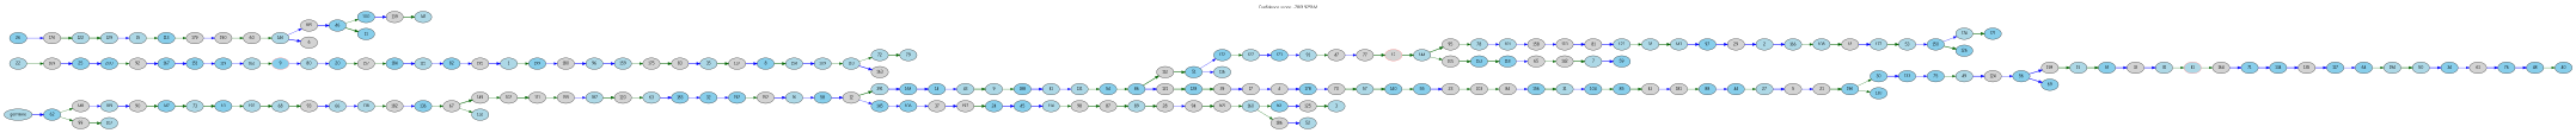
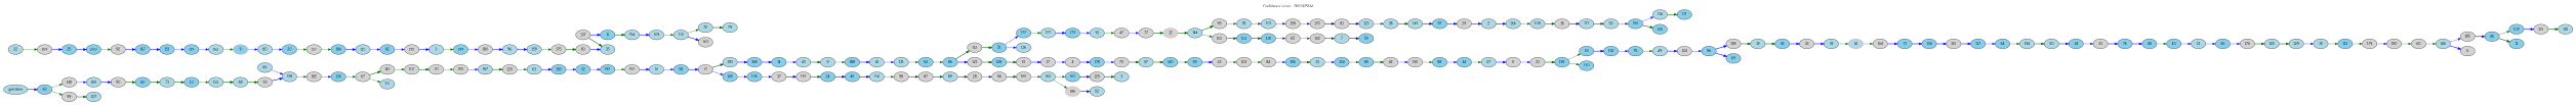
  digraph {
    fontname="Comic Neue"
    label="Confidence score: -7801.925166"
    labelloc=t
    rankdir=LR
    node [fillcolor=skyblue fontname="Comic Neue" style=filled]
    edge [color=blue fontname="Comic Neue" style=bold]
    n1 [fillcolor=lightblue label=174]
    n2 [label=171]
    n3 [label=150]
    n4 [label=126]
    n5 [fillcolor=lightblue label=53]
    n6 [fillcolor=lightblue label=177]
    n7 [fillcolor=lightgrey label=18]
    n8 [fillcolor=lightblue label=108]
    n9 [fillcolor=lightblue label=166]
    n10 [fillcolor=lightblue label=2]
    n11 [fillcolor=lightgrey label=29]
    n12 [label=97]
    n13 [fillcolor=lightblue label=143]
    n14 [fillcolor=lightblue label=38]
    n15 [fillcolor=lightblue label=123]
    n16 [fillcolor=lightgrey label=81]
    n17 [fillcolor=lightgrey label=170]
    n18 [fillcolor=lightgrey label=158]
    n19 [fillcolor=lightblue label=101]
    n20 [fillcolor=lightblue label=78]
    n21 [fillcolor=lightgrey label=95]
    n22 [fillcolor=lightblue label=72]
    n23 [fillcolor=lightblue label=79]
    n24 [fillcolor=lightblue label=110]
    n25 [fillcolor=lightgrey label=163]
    n26 [fillcolor=lightblue label=109]
    n27 [fillcolor=lightblue label=154]
    n28 [label=8]
    n29 [fillcolor=lightgrey label=137]
    n30 [fillcolor=lightblue label=35]
    n31 [fillcolor=lightgrey label=83]
    n32 [fillcolor=lightgrey label=175]
    n33 [fillcolor=lightblue label=159]
    n34 [fillcolor=lightblue label=96]
    n35 [fillcolor=lightgrey label=180]
    n36 [label=199]
    n37 [fillcolor=lightblue label=1]
    n38 [fillcolor=lightgrey label=195]
    n39 [label=82]
    n40 [fillcolor=lightblue label=115]
    n41 [label=184]
    n42 [fillcolor=lightgrey label=157]
    n43 [label=20]
    n44 [fillcolor=lightblue label=80]
    n45 [color=indianred1 label=9]
    n46 [fillcolor=lightblue label=162]
    n47 [label=119]
    n48 [label=151]
    n49 [label=167]
    n50 [fillcolor=lightgrey label=92]
    n51 [label=200]
    n52 [label=25]
    n53 [fillcolor=lightgrey label=169]
    n54 [fillcolor=lightblue label=22]
    n55 [label=59]
    n56 [fillcolor=lightblue label=7]
    n57 [fillcolor=lightgrey label=142]
    n58 [fillcolor=lightgrey label=65]
    n59 [label=118]
    n60 [label=153]
    n61 [fillcolor=lightgrey label=105]
    n62 [fillcolor=lightblue label=144]
    n63 [color=indianred1 fillcolor=lightgrey label=12]
    n64 [fillcolor=lightgrey label=77]
    n65 [fillcolor=lightgrey label=47]
    n66 [fillcolor=lightblue label=91]
    n67 [label=173]
    n68 [fillcolor=lightblue label=127]
    n69 [label=172]
    n70 [label=51]
    n71 [fillcolor=lightblue label=116]
    n72 [fillcolor=lightgrey label=112]
    n73 [fillcolor=lightgrey label=139]
    n74 [fillcolor=lightblue label=141]
    n75 [label=100]
    n76 [label=46]
    n77 [label=11]
    n78 [fillcolor=lightgrey label=185]
    n79 [fillcolor=lightblue label=146]
    n80 [fillcolor=lightgrey label=6]
    n81 [fillcolor=lightgrey label=60]
    n82 [fillcolor=lightgrey label=190]
    n83 [fillcolor=lightgrey label=179]
    n84 [label=113]
    n85 [fillcolor=lightblue label=15]
    n86 [fillcolor=lightblue label=129]
    n87 [fillcolor=lightblue label=122]
    n88 [fillcolor=lightgrey label=176]
    n89 [label=26]
+   n90 [fillcolor=lightblue label=13]
    n91 [label=40]
    n92 [label=48]
    n93 [label=76]
    n94 [fillcolor=lightgrey label=61]
    n95 [label=34]
    n96 [fillcolor=lightblue label=50]
    n97 [fillcolor=lightblue label=194]
    n98 [label=64]
    n99 [label=117]
    n100 [fillcolor=lightgrey label=135]
    n101 [label=134]
    n102 [label=71]
    n103 [fillcolor=lightgrey label=164]
    n104 [color=indianred1 fillcolor=lightblue label=41]
    n105 [fillcolor=lightblue label=74]
    n106 [fillcolor=lightgrey label=33]
    n107 [label=36]
    n108 [fillcolor=lightblue label=19]
    n109 [fillcolor=lightgrey label=198]
    n110 [label=56]
    n111 [label=69]
    n112 [fillcolor=lightgrey label=124]
    n113 [fillcolor=lightblue label=49]
    n114 [label=75]
    n115 [label=133]
    n116 [label=30]
    n117 [label=196]
    n118 [label=130]
    n119 [fillcolor=lightgrey label=21]
    n120 [fillcolor=lightgrey label=5]
    n121 [fillcolor=lightblue label=27]
    n122 [label=44]
    n123 [label=88]
    n124 [fillcolor=lightgrey label=181]
    n125 [fillcolor=lightgrey label=42]
    n126 [label=85]
    n127 [label=104]
    n128 [fillcolor=lightblue label=31]
    n129 [label=156]
    n130 [fillcolor=lightgrey label=84]
    n131 [fillcolor=lightgrey label=103]
    n132 [fillcolor=lightgrey label=23]
    n133 [label=55]
    n134 [label=140]
    n135 [fillcolor=lightblue label=57]
    n136 [fillcolor=lightgrey label=70]
    n137 [label=178]
    n138 [fillcolor=lightgrey label=4]
    n139 [fillcolor=lightgrey label=17]
    n140 [fillcolor=lightgrey label=39]
    n141 [label=128]
    n142 [fillcolor=lightgrey label=121]
    n143 [label=86]
    n144 [label=54]
    n145 [fillcolor=lightblue label=131]
    n146 [fillcolor=lightblue label=41]
    n147 [label=188]
    n148 [fillcolor=lightblue label=9]
    n149 [fillcolor=lightblue label=43]
    n150 [label=14]
    n151 [label=168]
    n152 [fillcolor=lightblue label=391]
    n153 [fillcolor=lightgrey label=125]
    n154 [fillcolor=lightblue label=3]
    n155 [label=161]
-   n156 [fillcolor=lightgrey label=186]
+   n156 [fillcolor=lightgrey label=186 color=indianred1]
    n157 [fillcolor=lightblue label=52]
    n158 [fillcolor=lightblue label=160]
    n159 [fillcolor=lightgrey label=165]
    n160 [fillcolor=lightgrey label=94]
    n161 [fillcolor=lightgrey label=28]
    n162 [fillcolor=lightblue label=89]
    n163 [fillcolor=lightgrey label=87]
    n164 [fillcolor=lightgrey label=98]
    n165 [fillcolor=lightblue label=114]
    n166 [label=45]
    n167 [label=24]
    n168 [fillcolor=lightgrey label=197]
    n169 [fillcolor=lightgrey label=37]
    n170 [label=106]
    n171 [label=145]
    n172 [fillcolor=lightgrey label=12]
    n173 [label=58]
    n174 [fillcolor=lightblue label=16]
    n175 [fillcolor=lightgrey label=152]
    n176 [label=192]
    n177 [label=32]
    n178 [label=183]
    n179 [fillcolor=lightblue label=63]
    n180 [fillcolor=lightgrey label=120]
    n181 [fillcolor=lightblue label=187]
    n182 [fillcolor=lightgrey label=155]
    n183 [fillcolor=lightgrey label=111]
    n184 [fillcolor=lightgrey label=102]
    n185 [fillcolor=lightgrey label=149]
    n186 [fillcolor=lightgrey label=67]
    n187 [fillcolor=lightblue label=132]
    n188 [label=136]
    n189 [fillcolor=lightgrey label=182]
    n190 [fillcolor=lightblue label=138]
    n191 [fillcolor=lightblue label=66]
    n192 [fillcolor=lightgrey label=93]
    n193 [fillcolor=lightblue label=68]
    n194 [fillcolor=lightblue label=193]
    n195 [label=10]
    n196 [fillcolor=lightblue label=73]
    n197 [label=147]
    n198 [fillcolor=lightgrey label=90]
    n199 [fillcolor=lightblue label=189]
    n200 [fillcolor=lightgrey label=148]
    n201 [fillcolor=lightblue label=107]
    n202 [fillcolor=lightgrey label=99]
    n203 [label=62]
    n204 [fillcolor=lightblue label=germline]
    n1 -> n2 [color=darkgreen]
    n3 -> n1 [style=solid]
    n3 -> n4 [color=darkgreen]
    n5 -> n3 [style=solid]
    n6 -> n5 [color=darkgreen]
    n7 -> n6
    n8 -> n7 [color=darkgreen]
    n9 -> n8 [color=darkgreen style=solid]
    n10 -> n9
    n11 -> n10
    n12 -> n11
    n13 -> n12
    n14 -> n13 [color=darkgreen]
    n15 -> n14 [color=darkgreen style=solid]
    n16 -> n15
    n17 -> n16
    n18 -> n17 [style=solid]
    n19 -> n18 [style=solid]
    n20 -> n19 [style=solid]
    n21 -> n20 [color=darkgreen style=solid]
    n22 -> n23 [color=darkgreen]
    n24 -> n22 [color=darkgreen style=solid]
    n24 -> n25
    n26 -> n24 [color=darkgreen style=solid]
    n27 -> n26
    n28 -> n27 [color=darkgreen]
    n29 -> n28
-   n30 -> n29 [color=darkgreen]
+   n29 -> n30 [color=darkgreen]
    n31 -> n30
    n32 -> n31 [color=darkgreen]
    n33 -> n32 [color=darkgreen style=solid]
    n34 -> n33
    n35 -> n34
    n36 -> n35 [style=solid]
    n37 -> n36 [color=darkgreen style=solid]
    n38 -> n37
    n39 -> n38 [style=solid]
    n40 -> n39 [style=solid]
    n41 -> n40
    n42 -> n41 [color=darkgreen style=solid]
    n43 -> n42 [color=darkgreen style=solid]
    n44 -> n43 [style=solid]
    n45 -> n44 [style=solid]
    n46 -> n45 [color=darkgreen style=solid]
    n47 -> n46 [style=solid]
    n48 -> n47 [style=solid]
    n49 -> n48
    n50 -> n49
    n51 -> n50 [color=darkgreen style=solid]
    n52 -> n51
    n53 -> n52
    n54 -> n53 [color=darkgreen style=solid]
    n56 -> n55
    n57 -> n56 [color=darkgreen]
    n58 -> n57 [color=darkgreen style=solid]
    n59 -> n58 [style=solid]
    n60 -> n59 [color=darkgreen]
    n61 -> n60 [color=darkgreen]
    n62 -> n21 [color=darkgreen]
    n62 -> n61 [color=darkgreen style=solid]
    n63 -> n62 [color=darkgreen]
    n64 -> n63 [color=darkgreen]
    n65 -> n64 [style=solid]
    n66 -> n65 [color=darkgreen style=solid]
    n67 -> n66 [style=solid]
    n68 -> n67
    n69 -> n68 [color=darkgreen style=solid]
    n70 -> n69 [style=solid]
    n70 -> n71 [style=solid]
    n72 -> n70 [color=darkgreen]
    n73 -> n74 [color=darkgreen]
    n75 -> n73
    n76 -> n75 [color=darkgreen style=solid]
    n76 -> n77 [color=darkgreen]
    n78 -> n76
    n79 -> n78 [style=solid]
    n79 -> n80
    n81 -> n79 [color=darkgreen style=solid]
    n82 -> n81 [color=darkgreen style=solid]
    n83 -> n82 [style=solid]
    n84 -> n83 [color=darkgreen style=solid]
    n85 -> n84 [color=darkgreen style=solid]
    n86 -> n85 [style=solid]
    n87 -> n86 [color=darkgreen]
    n88 -> n87 [color=darkgreen]
    n89 -> n88 [style=solid]
+   n90 -> n89 [style=solid]
+   n91 -> n90 [style=solid]
    n92 -> n91 [color=darkgreen style=solid]
    n93 -> n92
    n94 -> n93
    n95 -> n94 [style=solid]
    n96 -> n95
    n97 -> n96 [color=darkgreen]
    n98 -> n97 [color=darkgreen style=solid]
    n99 -> n98 [style=solid]
    n100 -> n99
    n101 -> n100
    n102 -> n101
    n103 -> n102
    n104 -> n103 [color=darkgreen style=solid]
    n105 -> n104 [color=darkgreen style=solid]
    n106 -> n105
    n107 -> n106
    n108 -> n107 [color=darkgreen]
    n109 -> n108 [color=darkgreen]
    n110 -> n109
    n110 -> n111
    n112 -> n110 [style=solid]
    n113 -> n112
    n114 -> n113 [color=darkgreen style=solid]
    n115 -> n114 [style=solid]
    n116 -> n115
    n117 -> n116 [color=darkgreen style=solid]
    n117 -> n118 [color=darkgreen style=solid]
    n119 -> n117 [color=darkgreen]
    n120 -> n119 [style=solid]
    n121 -> n120
    n122 -> n121 [color=darkgreen style=solid]
    n123 -> n122 [style=solid]
    n124 -> n123 [color=darkgreen style=solid]
    n125 -> n124 [style=solid]
    n126 -> n125 [color=darkgreen]
    n127 -> n126 [color=darkgreen style=solid]
    n128 -> n127 [style=solid]
    n129 -> n128 [color=darkgreen]
    n130 -> n129 [style=solid]
    n131 -> n130 [color=darkgreen style=solid]
    n132 -> n131 [color=darkgreen style=solid]
    n133 -> n132
    n134 -> n133 [color=darkgreen style=solid]
    n135 -> n134 [color=darkgreen]
    n136 -> n135 [color=darkgreen]
    n137 -> n136 [style=solid]
    n138 -> n137
    n139 -> n138 [style=solid]
    n140 -> n139
    n141 -> n140 [color=darkgreen]
    n142 -> n141 [color=darkgreen]
    n143 -> n72 [color=darkgreen]
    n143 -> n142
    n144 -> n143 [color=darkgreen style=solid]
    n145 -> n144 [color=darkgreen style=solid]
    n146 -> n145 [style=solid]
    n147 -> n146
    n148 -> n147 [color=darkgreen style=solid]
    n149 -> n148 [color=darkgreen]
    n150 -> n149 [style=solid]
    n151 -> n150
    n152 -> n151
    n153 -> n154 [color=darkgreen]
    n155 -> n153
    n156 -> n157
    n158 -> n155 [color=darkgreen style=solid]
    n158 -> n156 [color=darkgreen style=solid]
    n159 -> n158 [color=darkgreen style=solid]
    n160 -> n159 [color=darkgreen]
    n161 -> n160 [style=solid]
    n162 -> n161 [color=darkgreen]
    n163 -> n162 [color=darkgreen]
    n164 -> n163 [color=darkgreen]
    n165 -> n164 [color=darkgreen style=solid]
    n166 -> n165
    n167 -> n166
    n168 -> n167 [color=darkgreen]
    n169 -> n168
    n170 -> n169 [style=solid]
    n171 -> n170 [style=solid]
    n172 -> n152 [color=darkgreen]
    n172 -> n171 [style=solid]
    n173 -> n172
    n174 -> n173 [style=solid]
    n175 -> n174
    n176 -> n175 [color=darkgreen style=solid]
    n177 -> n176 [style=solid]
    n178 -> n177 [style=solid]
    n179 -> n178
    n180 -> n179 [color=darkgreen style=solid]
    n181 -> n180 [color=darkgreen]
    n182 -> n181 [style=solid]
    n183 -> n182 [color=darkgreen style=solid]
    n184 -> n183 [color=darkgreen]
    n185 -> n184 [color=darkgreen style=solid]
    n186 -> n185 [color=darkgreen]
    n186 -> n187 [color=darkgreen style=solid]
    n188 -> n186 [color=darkgreen style=solid]
    n189 -> n188 [style=solid]
    n190 -> n189 [color=darkgreen style=solid]
    n191 -> n190 [style=solid]
-   n192 -> n191
+   n192 -> n190
    n193 -> n192 [color=darkgreen]
    n194 -> n193 [color=darkgreen]
    n195 -> n194 [color=darkgreen style=solid]
    n196 -> n195 [color=darkgreen]
    n197 -> n196 [color=darkgreen]
    n198 -> n197 [color=darkgreen]
    n199 -> n198
    n200 -> n199 [style=solid]
    n202 -> n201 [color=darkgreen]
    n203 -> n200 [color=darkgreen style=solid]
    n203 -> n202 [color=darkgreen style=solid]
    n204 -> n203
  }
